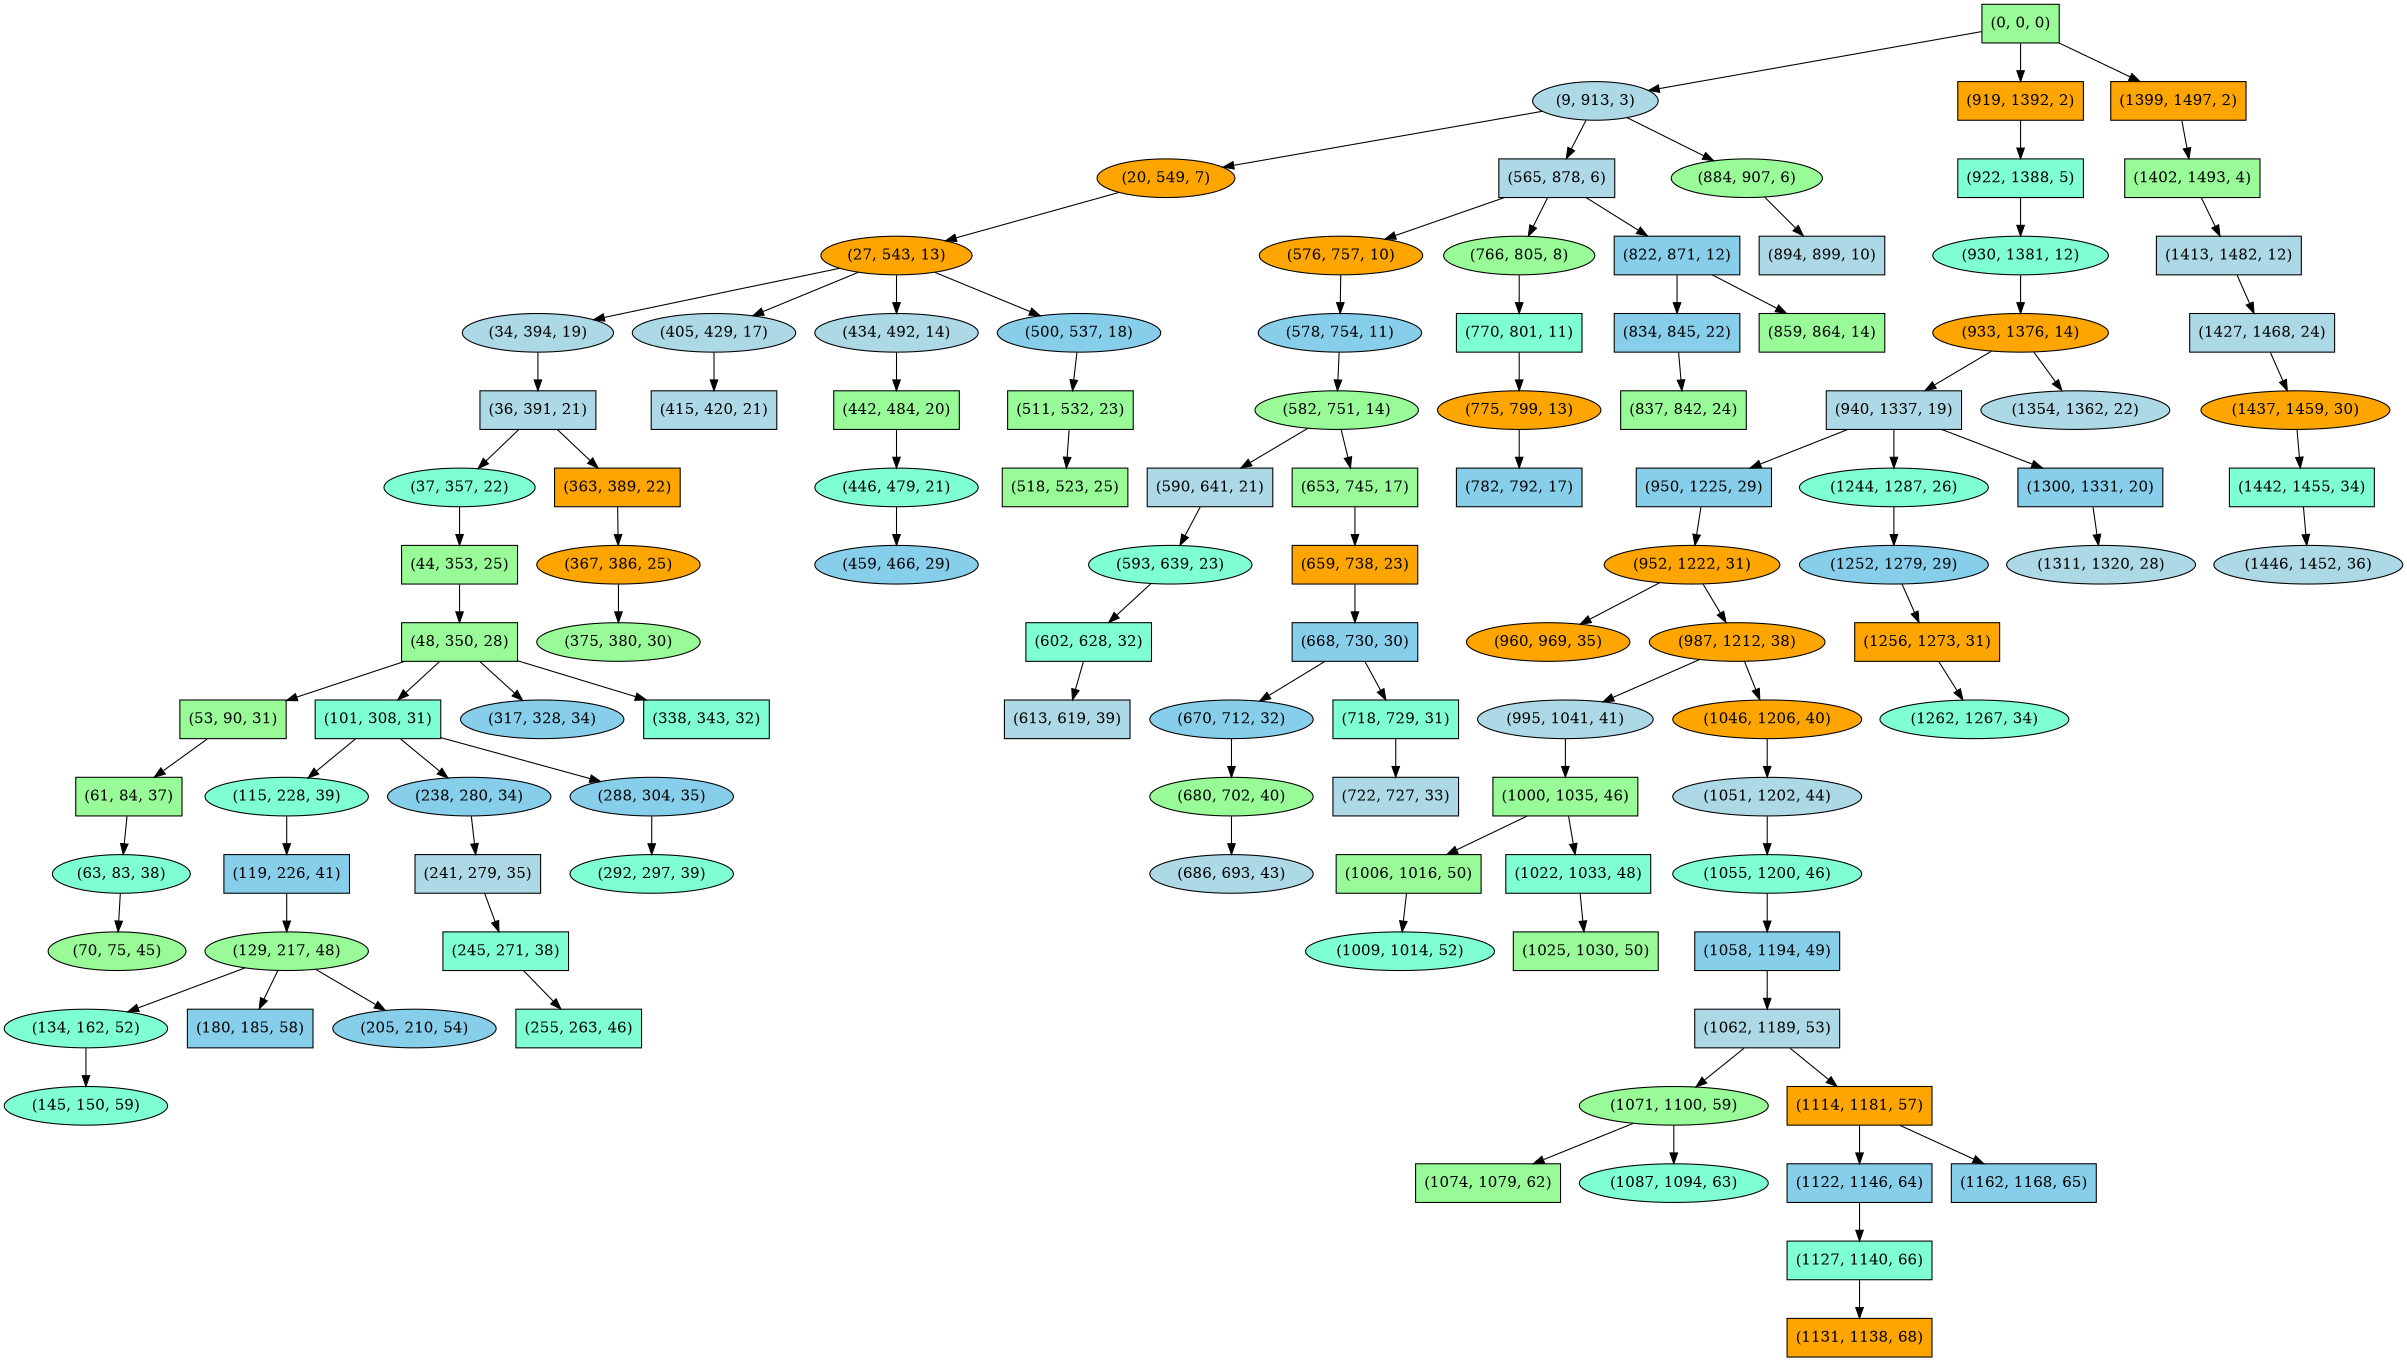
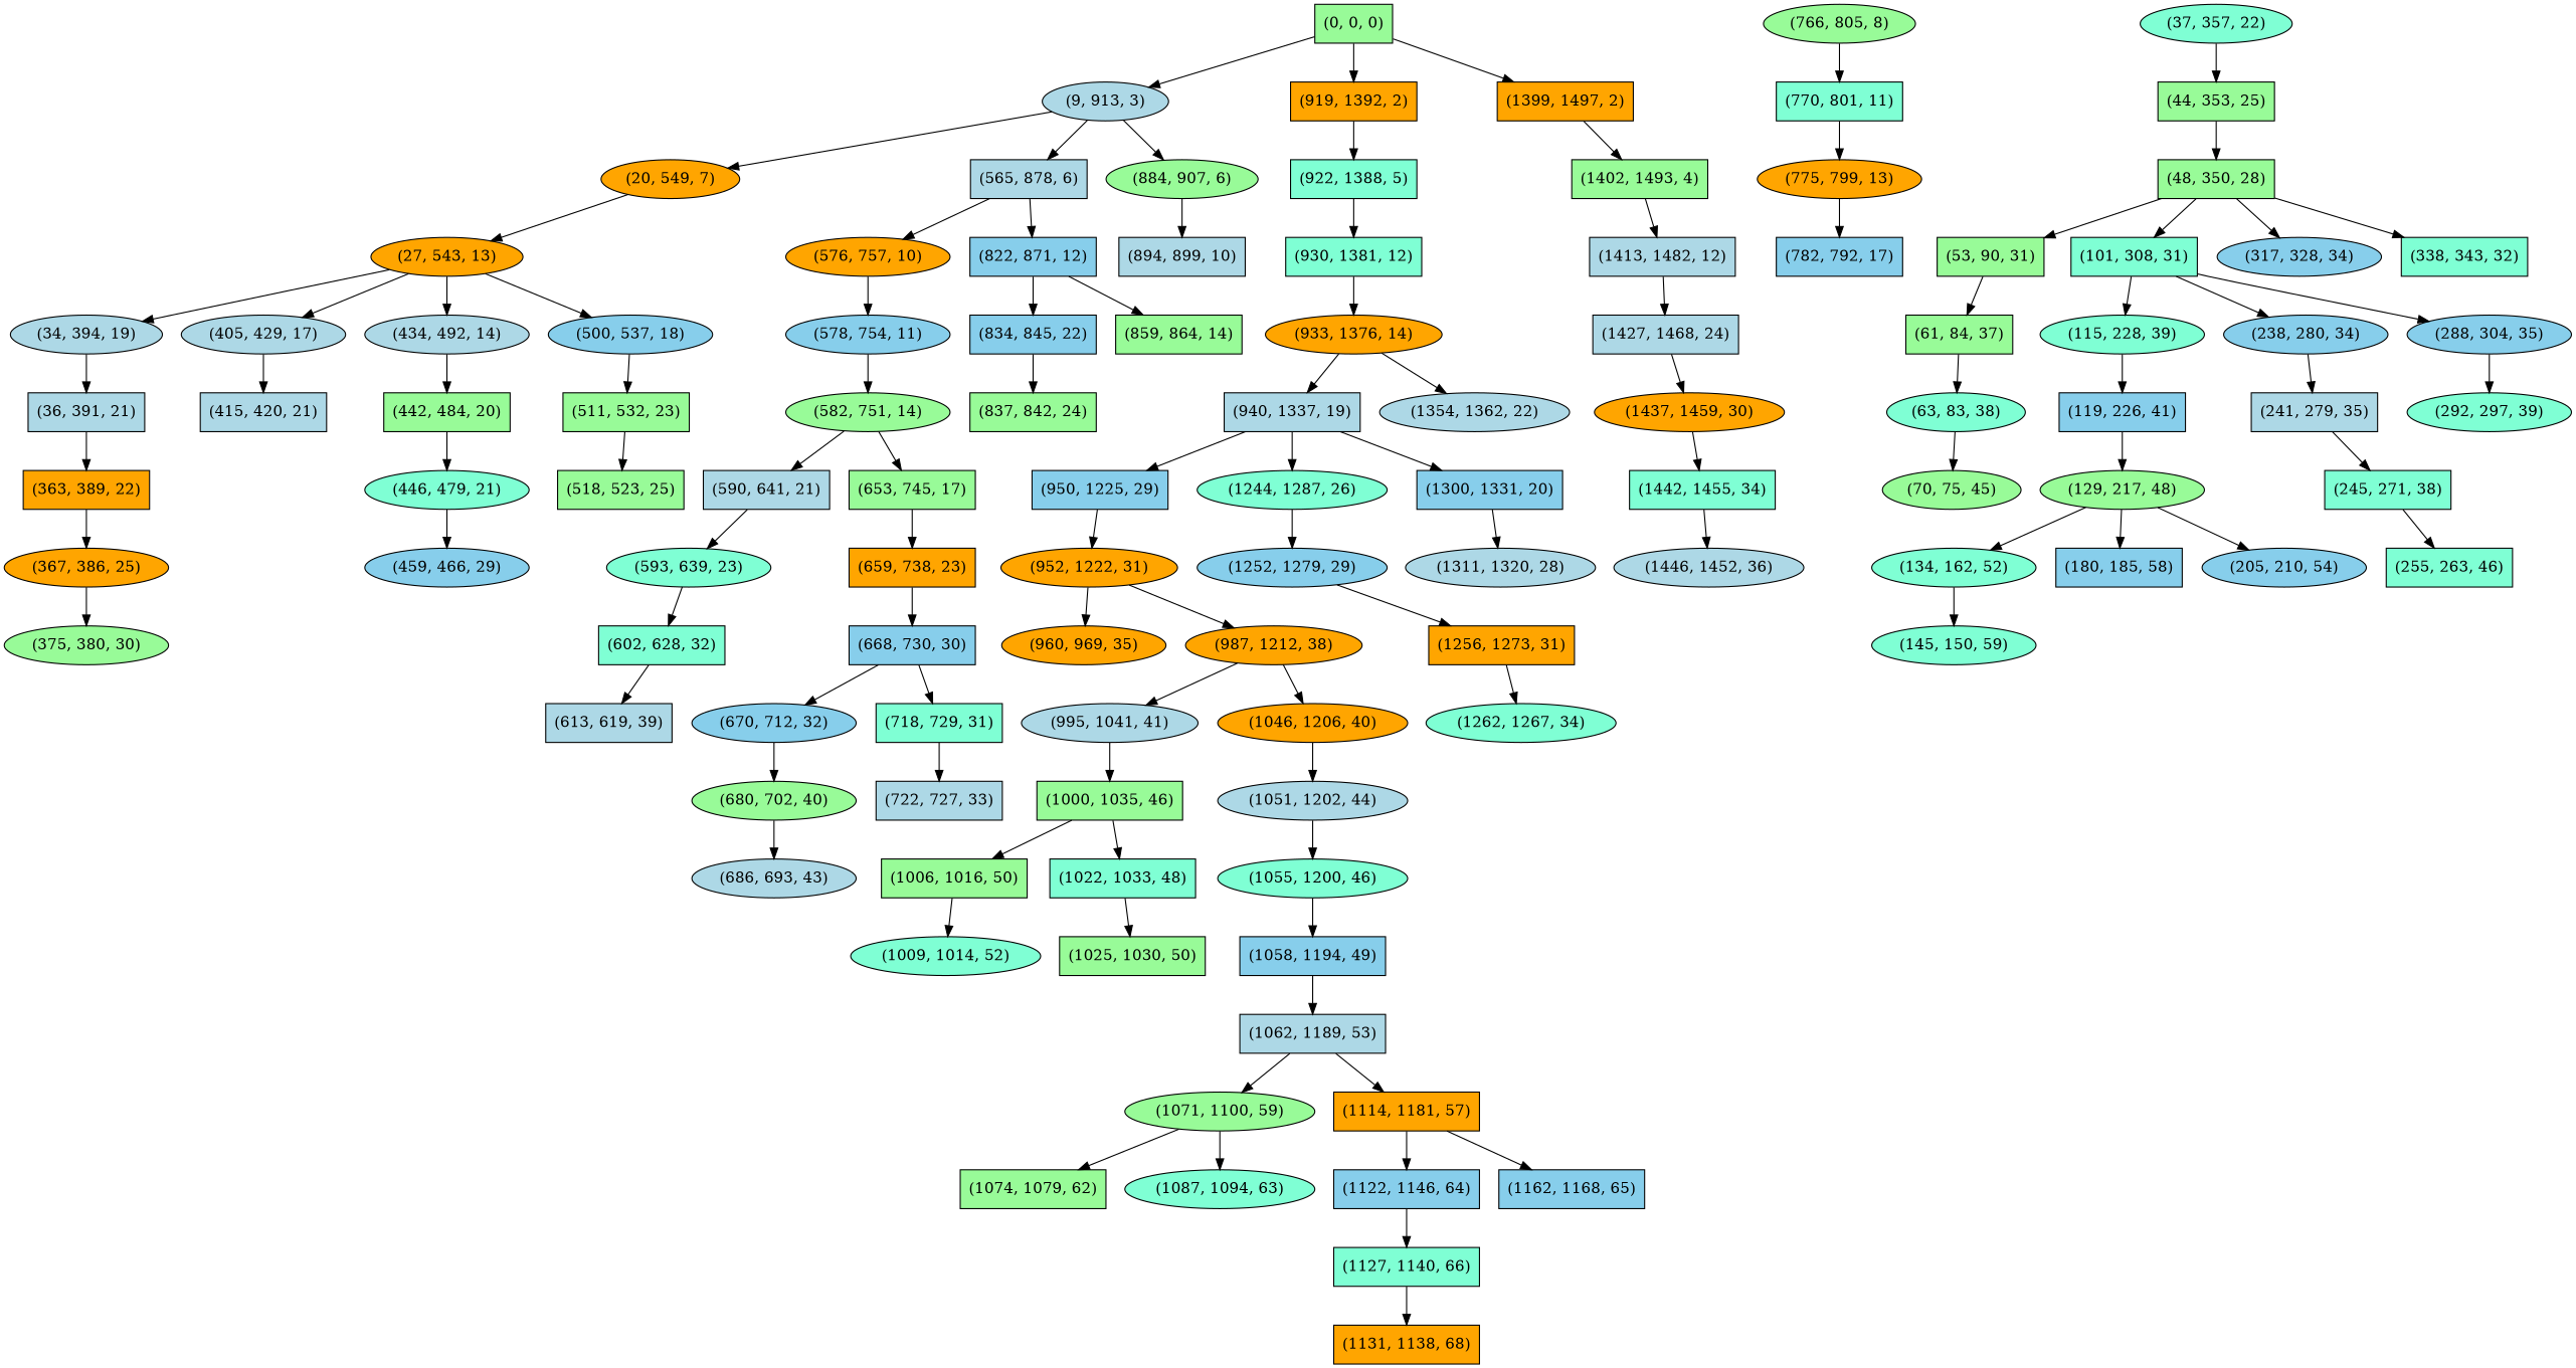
  digraph {
    node [fillcolor=aquamarine shape=box style=filled]
    "(0, 0, 0)" [fillcolor=palegreen]
    "(9, 913, 3)" [fillcolor=lightblue shape=ellipse]
    "(919, 1392, 2)" [fillcolor=orange]
    "(1399, 1497, 2)" [fillcolor=orange]
    "(20, 549, 7)" [fillcolor=orange shape=ellipse]
    "(565, 878, 6)" [fillcolor=lightblue]
    "(884, 907, 6)" [fillcolor=palegreen shape=ellipse]
    "(922, 1388, 5)"
    "(1402, 1493, 4)" [fillcolor=palegreen]
    "(27, 543, 13)" [fillcolor=orange shape=ellipse]
    "(576, 757, 10)" [fillcolor=orange shape=ellipse]
    "(766, 805, 8)" [fillcolor=palegreen shape=ellipse]
    "(822, 871, 12)" [fillcolor=skyblue]
    "(894, 899, 10)" [fillcolor=lightblue]
    "(34, 394, 19)" [fillcolor=lightblue shape=ellipse]
    "(405, 429, 17)" [fillcolor=lightblue shape=ellipse]
    "(434, 492, 14)" [fillcolor=lightblue shape=ellipse]
    "(500, 537, 18)" [fillcolor=skyblue shape=ellipse]
    "(36, 391, 21)" [fillcolor=lightblue]
    "(415, 420, 21)" [fillcolor=lightblue]
    "(442, 484, 20)" [fillcolor=palegreen]
    "(511, 532, 23)" [fillcolor=palegreen]
    "(37, 357, 22)" [shape=ellipse]
    "(363, 389, 22)" [fillcolor=orange]
    "(44, 353, 25)" [fillcolor=palegreen]
    "(367, 386, 25)" [fillcolor=orange shape=ellipse]
    "(48, 350, 28)" [fillcolor=palegreen]
    "(53, 90, 31)" [fillcolor=palegreen]
    "(101, 308, 31)"
    "(317, 328, 34)" [fillcolor=skyblue shape=ellipse]
    "(338, 343, 32)"
    "(61, 84, 37)" [fillcolor=palegreen]
    "(115, 228, 39)" [shape=ellipse]
    "(238, 280, 34)" [fillcolor=skyblue shape=ellipse]
    "(288, 304, 35)" [fillcolor=skyblue shape=ellipse]
    "(63, 83, 38)" [shape=ellipse]
    "(70, 75, 45)" [fillcolor=palegreen shape=ellipse]
    "(119, 226, 41)" [fillcolor=skyblue]
    "(241, 279, 35)" [fillcolor=lightblue]
    "(292, 297, 39)" [shape=ellipse]
    "(129, 217, 48)" [fillcolor=palegreen shape=ellipse]
    "(134, 162, 52)" [shape=ellipse]
    "(180, 185, 58)" [fillcolor=skyblue]
    "(205, 210, 54)" [fillcolor=skyblue shape=ellipse]
    "(145, 150, 59)" [shape=ellipse]
    "(245, 271, 38)"
    "(255, 263, 46)"
    "(375, 380, 30)" [fillcolor=palegreen shape=ellipse]
    "(446, 479, 21)" [shape=ellipse]
    "(459, 466, 29)" [fillcolor=skyblue shape=ellipse]
    "(518, 523, 25)" [fillcolor=palegreen]
    "(578, 754, 11)" [fillcolor=skyblue shape=ellipse]
    "(770, 801, 11)"
    "(834, 845, 22)" [fillcolor=skyblue]
    "(859, 864, 14)" [fillcolor=palegreen]
    "(582, 751, 14)" [fillcolor=palegreen shape=ellipse]
    "(590, 641, 21)" [fillcolor=lightblue]
    "(653, 745, 17)" [fillcolor=palegreen]
    "(593, 639, 23)" [shape=ellipse]
    "(659, 738, 23)" [fillcolor=orange]
    "(602, 628, 32)"
    "(613, 619, 39)" [fillcolor=lightblue]
    "(668, 730, 30)" [fillcolor=skyblue]
    "(670, 712, 32)" [fillcolor=skyblue shape=ellipse]
    "(718, 729, 31)"
    "(680, 702, 40)" [fillcolor=palegreen shape=ellipse]
    "(722, 727, 33)" [fillcolor=lightblue]
    "(686, 693, 43)" [fillcolor=lightblue shape=ellipse]
    "(775, 799, 13)" [fillcolor=orange shape=ellipse]
    "(782, 792, 17)" [fillcolor=skyblue]
    "(837, 842, 24)" [fillcolor=palegreen]
-   "(930, 1381, 12)" [shape=ellipse]
+   "(930, 1381, 12)"
    "(933, 1376, 14)" [fillcolor=orange shape=ellipse]
    "(940, 1337, 19)" [fillcolor=lightblue]
    "(1354, 1362, 22)" [fillcolor=lightblue shape=ellipse]
    "(950, 1225, 29)" [fillcolor=skyblue]
    "(1244, 1287, 26)" [shape=ellipse]
    "(1300, 1331, 20)" [fillcolor=skyblue]
    "(952, 1222, 31)" [fillcolor=orange shape=ellipse]
    "(1252, 1279, 29)" [fillcolor=skyblue shape=ellipse]
    "(1311, 1320, 28)" [fillcolor=lightblue shape=ellipse]
    "(960, 969, 35)" [fillcolor=orange shape=ellipse]
    "(987, 1212, 38)" [fillcolor=orange shape=ellipse]
    "(995, 1041, 41)" [fillcolor=lightblue shape=ellipse]
    "(1046, 1206, 40)" [fillcolor=orange shape=ellipse]
    "(1000, 1035, 46)" [fillcolor=palegreen]
    "(1051, 1202, 44)" [fillcolor=lightblue shape=ellipse]
    "(1006, 1016, 50)" [fillcolor=palegreen]
    "(1022, 1033, 48)"
    "(1009, 1014, 52)" [shape=ellipse]
    "(1025, 1030, 50)" [fillcolor=palegreen]
    "(1055, 1200, 46)" [shape=ellipse]
    "(1058, 1194, 49)" [fillcolor=skyblue]
    "(1062, 1189, 53)" [fillcolor=lightblue]
    "(1071, 1100, 59)" [fillcolor=palegreen shape=ellipse]
    "(1114, 1181, 57)" [fillcolor=orange]
    "(1074, 1079, 62)" [fillcolor=palegreen]
    "(1087, 1094, 63)" [shape=ellipse]
    "(1122, 1146, 64)" [fillcolor=skyblue]
    "(1162, 1168, 65)" [fillcolor=skyblue]
    "(1127, 1140, 66)"
    "(1131, 1138, 68)" [fillcolor=orange]
    "(1256, 1273, 31)" [fillcolor=orange]
    "(1262, 1267, 34)" [shape=ellipse]
    "(1413, 1482, 12)" [fillcolor=lightblue]
    "(1427, 1468, 24)" [fillcolor=lightblue]
    "(1437, 1459, 30)" [fillcolor=orange shape=ellipse]
    "(1442, 1455, 34)"
    "(1446, 1452, 36)" [fillcolor=lightblue shape=ellipse]
    "(0, 0, 0)" -> "(9, 913, 3)"
    "(0, 0, 0)" -> "(919, 1392, 2)"
    "(0, 0, 0)" -> "(1399, 1497, 2)"
    "(9, 913, 3)" -> "(20, 549, 7)"
    "(9, 913, 3)" -> "(565, 878, 6)"
    "(9, 913, 3)" -> "(884, 907, 6)"
    "(919, 1392, 2)" -> "(922, 1388, 5)"
    "(1399, 1497, 2)" -> "(1402, 1493, 4)"
    "(20, 549, 7)" -> "(27, 543, 13)"
    "(565, 878, 6)" -> "(576, 757, 10)"
-   "(565, 878, 6)" -> "(766, 805, 8)"
    "(565, 878, 6)" -> "(822, 871, 12)"
    "(884, 907, 6)" -> "(894, 899, 10)"
    "(922, 1388, 5)" -> "(930, 1381, 12)"
    "(1402, 1493, 4)" -> "(1413, 1482, 12)"
    "(27, 543, 13)" -> "(34, 394, 19)"
    "(27, 543, 13)" -> "(405, 429, 17)"
    "(27, 543, 13)" -> "(434, 492, 14)"
    "(27, 543, 13)" -> "(500, 537, 18)"
    "(576, 757, 10)" -> "(578, 754, 11)"
    "(766, 805, 8)" -> "(770, 801, 11)"
    "(822, 871, 12)" -> "(834, 845, 22)"
    "(822, 871, 12)" -> "(859, 864, 14)"
    "(34, 394, 19)" -> "(36, 391, 21)"
    "(405, 429, 17)" -> "(415, 420, 21)"
    "(434, 492, 14)" -> "(442, 484, 20)"
    "(500, 537, 18)" -> "(511, 532, 23)"
-   "(36, 391, 21)" -> "(37, 357, 22)"
    "(36, 391, 21)" -> "(363, 389, 22)"
    "(442, 484, 20)" -> "(446, 479, 21)"
    "(511, 532, 23)" -> "(518, 523, 25)"
    "(37, 357, 22)" -> "(44, 353, 25)"
    "(363, 389, 22)" -> "(367, 386, 25)"
    "(44, 353, 25)" -> "(48, 350, 28)"
    "(367, 386, 25)" -> "(375, 380, 30)"
    "(48, 350, 28)" -> "(53, 90, 31)"
    "(48, 350, 28)" -> "(101, 308, 31)"
    "(48, 350, 28)" -> "(317, 328, 34)"
    "(48, 350, 28)" -> "(338, 343, 32)"
    "(53, 90, 31)" -> "(61, 84, 37)"
    "(101, 308, 31)" -> "(115, 228, 39)"
    "(101, 308, 31)" -> "(238, 280, 34)"
    "(101, 308, 31)" -> "(288, 304, 35)"
    "(61, 84, 37)" -> "(63, 83, 38)"
    "(115, 228, 39)" -> "(119, 226, 41)"
    "(238, 280, 34)" -> "(241, 279, 35)"
    "(288, 304, 35)" -> "(292, 297, 39)"
    "(63, 83, 38)" -> "(70, 75, 45)"
    "(119, 226, 41)" -> "(129, 217, 48)"
    "(241, 279, 35)" -> "(245, 271, 38)"
    "(129, 217, 48)" -> "(134, 162, 52)"
    "(129, 217, 48)" -> "(180, 185, 58)"
    "(129, 217, 48)" -> "(205, 210, 54)"
    "(134, 162, 52)" -> "(145, 150, 59)"
    "(245, 271, 38)" -> "(255, 263, 46)"
    "(446, 479, 21)" -> "(459, 466, 29)"
    "(578, 754, 11)" -> "(582, 751, 14)"
    "(770, 801, 11)" -> "(775, 799, 13)"
    "(834, 845, 22)" -> "(837, 842, 24)"
    "(582, 751, 14)" -> "(590, 641, 21)"
    "(582, 751, 14)" -> "(653, 745, 17)"
    "(590, 641, 21)" -> "(593, 639, 23)"
    "(653, 745, 17)" -> "(659, 738, 23)"
    "(593, 639, 23)" -> "(602, 628, 32)"
    "(659, 738, 23)" -> "(668, 730, 30)"
    "(602, 628, 32)" -> "(613, 619, 39)"
    "(668, 730, 30)" -> "(670, 712, 32)"
    "(668, 730, 30)" -> "(718, 729, 31)"
    "(670, 712, 32)" -> "(680, 702, 40)"
    "(718, 729, 31)" -> "(722, 727, 33)"
    "(680, 702, 40)" -> "(686, 693, 43)"
    "(775, 799, 13)" -> "(782, 792, 17)"
    "(930, 1381, 12)" -> "(933, 1376, 14)"
    "(933, 1376, 14)" -> "(940, 1337, 19)"
    "(933, 1376, 14)" -> "(1354, 1362, 22)"
    "(940, 1337, 19)" -> "(950, 1225, 29)"
    "(940, 1337, 19)" -> "(1244, 1287, 26)"
    "(940, 1337, 19)" -> "(1300, 1331, 20)"
    "(950, 1225, 29)" -> "(952, 1222, 31)"
    "(1244, 1287, 26)" -> "(1252, 1279, 29)"
    "(1300, 1331, 20)" -> "(1311, 1320, 28)"
    "(952, 1222, 31)" -> "(960, 969, 35)"
    "(952, 1222, 31)" -> "(987, 1212, 38)"
    "(1252, 1279, 29)" -> "(1256, 1273, 31)"
    "(987, 1212, 38)" -> "(995, 1041, 41)"
    "(987, 1212, 38)" -> "(1046, 1206, 40)"
    "(995, 1041, 41)" -> "(1000, 1035, 46)"
    "(1046, 1206, 40)" -> "(1051, 1202, 44)"
    "(1000, 1035, 46)" -> "(1006, 1016, 50)"
    "(1000, 1035, 46)" -> "(1022, 1033, 48)"
    "(1051, 1202, 44)" -> "(1055, 1200, 46)"
    "(1006, 1016, 50)" -> "(1009, 1014, 52)"
    "(1022, 1033, 48)" -> "(1025, 1030, 50)"
    "(1055, 1200, 46)" -> "(1058, 1194, 49)"
    "(1058, 1194, 49)" -> "(1062, 1189, 53)"
    "(1062, 1189, 53)" -> "(1071, 1100, 59)"
    "(1062, 1189, 53)" -> "(1114, 1181, 57)"
    "(1071, 1100, 59)" -> "(1074, 1079, 62)"
    "(1071, 1100, 59)" -> "(1087, 1094, 63)"
    "(1114, 1181, 57)" -> "(1122, 1146, 64)"
    "(1114, 1181, 57)" -> "(1162, 1168, 65)"
    "(1122, 1146, 64)" -> "(1127, 1140, 66)"
    "(1127, 1140, 66)" -> "(1131, 1138, 68)"
    "(1256, 1273, 31)" -> "(1262, 1267, 34)"
    "(1413, 1482, 12)" -> "(1427, 1468, 24)"
    "(1427, 1468, 24)" -> "(1437, 1459, 30)"
    "(1437, 1459, 30)" -> "(1442, 1455, 34)"
    "(1442, 1455, 34)" -> "(1446, 1452, 36)"
  }
